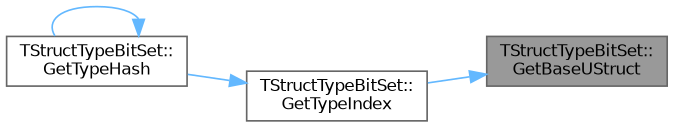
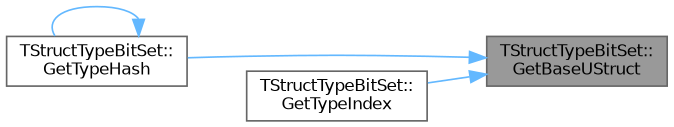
  digraph {
    rankdir=RL
    node [color=grey40 fillcolor=white fontname=Helvetica fontsize=10 shape=box style=filled]
    edge [color=steelblue1 dir=back fontname=Helvetica fontsize=10 labelfontname=Helvetica labelfontsize=10 style=solid]
    n1 [color=gray40 fillcolor=grey60 fontcolor=black height=0.2 label="TStructTypeBitSet::\lGetBaseUStruct" width=0.4]
    n2 [height=0.2 label="TStructTypeBitSet::\lGetTypeHash" width=0.4]
    n3 [height=0.2 label="TStructTypeBitSet::\lGetTypeIndex" width=0.4]
-   n3 -> n2
+   n1 -> n2
    n1 -> n3
    n2 -> n2
  }
